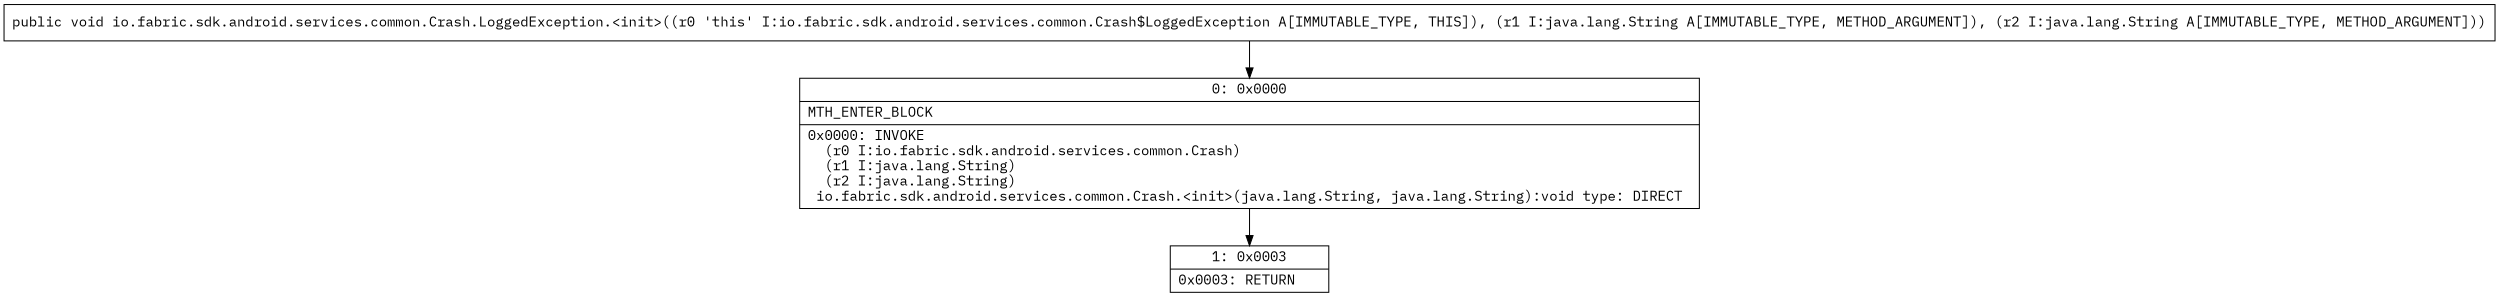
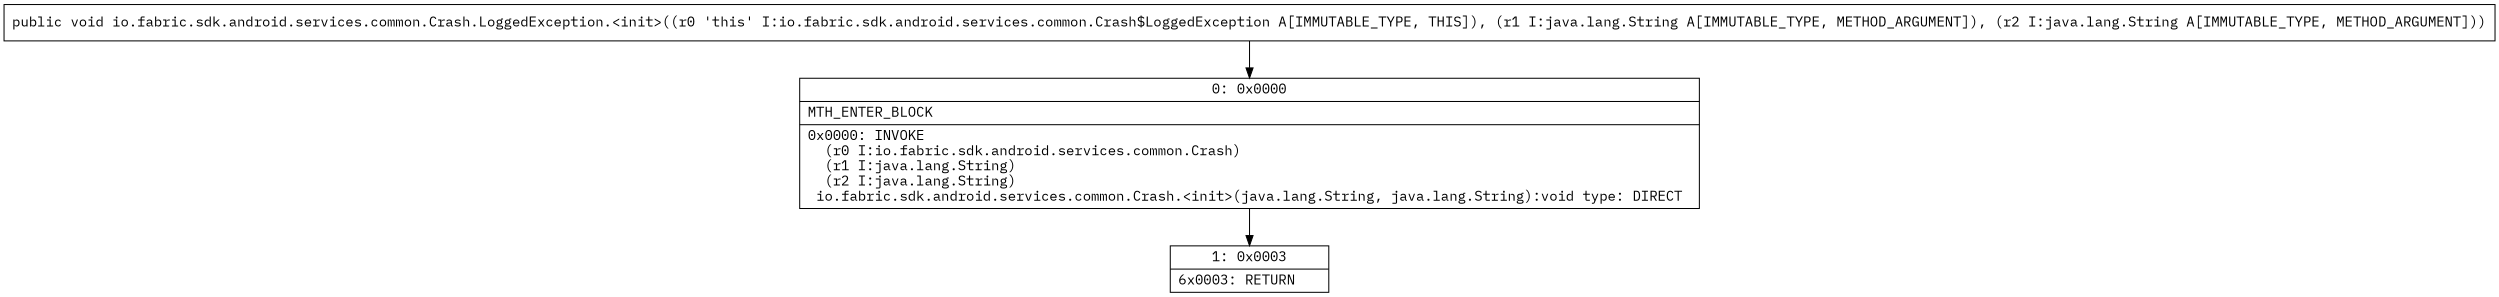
  digraph {
    fontname="IBM Plex Mono"
    node [shape=record fontname="IBM Plex Mono"]
    edge [fontname="IBM Plex Mono"]
    n1 [label="{0\:\ 0x0000|MTH_ENTER_BLOCK\l|0x0000: INVOKE  \l  (r0 I:io.fabric.sdk.android.services.common.Crash)\l  (r1 I:java.lang.String)\l  (r2 I:java.lang.String)\l io.fabric.sdk.android.services.common.Crash.\<init\>(java.lang.String, java.lang.String):void type: DIRECT \l}"]
-   n2 [label="{1\:\ 0x0003|0x0003: RETURN   \l}"]
+   n2 [label="{1\:\ 0x0003|6x0003: RETURN   \l}"]
    n3 [label="{public void io.fabric.sdk.android.services.common.Crash.LoggedException.\<init\>((r0 'this' I:io.fabric.sdk.android.services.common.Crash$LoggedException A[IMMUTABLE_TYPE, THIS]), (r1 I:java.lang.String A[IMMUTABLE_TYPE, METHOD_ARGUMENT]), (r2 I:java.lang.String A[IMMUTABLE_TYPE, METHOD_ARGUMENT])) }"]
    n1 -> n2
    n3 -> n1
  }
